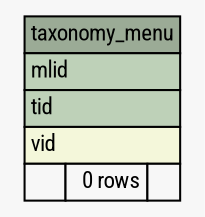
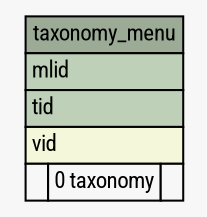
  digraph {
    bgcolor="#f7f7f7"
    fontname="Roboto Condensed"
    fontsize=11
    nodesep=0.18
    rankdir=RL
    ranksep=0.46
-   n1 [fontname="Roboto Condensed" fontsize=11 label=<     <TABLE BORDER="0" CELLBORDER="1" CELLSPACING="0" BGCOLOR="#ffffff">       <TR><TD COLSPAN="3" BGCOLOR="#9bab96" ALIGN="CENTER">taxonomy_menu</TD></TR>       <TR><TD PORT="mlid" COLSPAN="3" BGCOLOR="#bed1b8" ALIGN="LEFT">mlid</TD></TR>       <TR><TD PORT="tid" COLSPAN="3" BGCOLOR="#bed1b8" ALIGN="LEFT">tid</TD></TR>       <TR><TD PORT="vid" COLSPAN="3" BGCOLOR="#f4f7da" ALIGN="LEFT">vid</TD></TR>       <TR><TD ALIGN="LEFT" BGCOLOR="#f7f7f7">  </TD><TD ALIGN="RIGHT" BGCOLOR="#f7f7f7">0 rows</TD><TD ALIGN="RIGHT" BGCOLOR="#f7f7f7">  </TD></TR>     </TABLE>> shape=plaintext]
+   n1 [fontname="Roboto Condensed" fontsize=11 label=<     <TABLE BORDER="0" CELLBORDER="1" CELLSPACING="0" BGCOLOR="#ffffff">       <TR><TD COLSPAN="3" BGCOLOR="#9bab96" ALIGN="CENTER">taxonomy_menu</TD></TR>       <TR><TD PORT="mlid" COLSPAN="3" BGCOLOR="#bed1b8" ALIGN="LEFT">mlid</TD></TR>       <TR><TD PORT="tid" COLSPAN="3" BGCOLOR="#bed1b8" ALIGN="LEFT">tid</TD></TR>       <TR><TD PORT="vid" COLSPAN="3" BGCOLOR="#f4f7da" ALIGN="LEFT">vid</TD></TR>       <TR><TD ALIGN="LEFT" BGCOLOR="#f7f7f7">  </TD><TD ALIGN="RIGHT" BGCOLOR="#f7f7f7">0 taxonomy</TD><TD ALIGN="RIGHT" BGCOLOR="#f7f7f7">  </TD></TR>     </TABLE>> shape=plaintext]
  }
